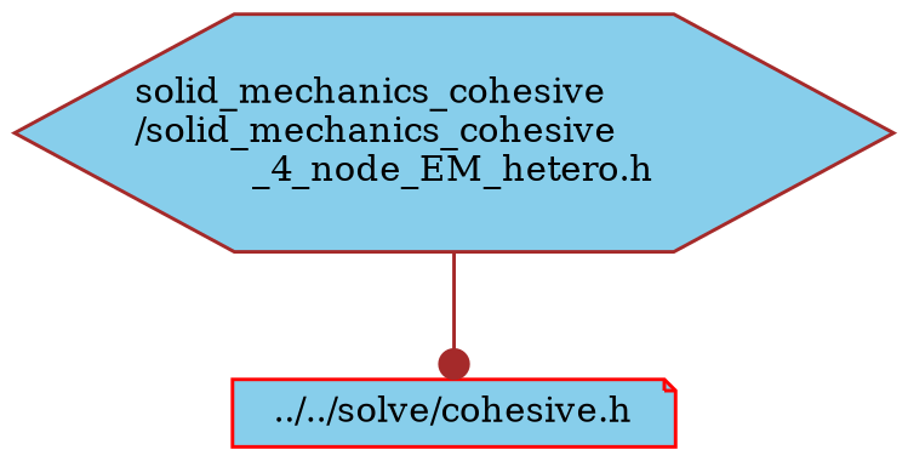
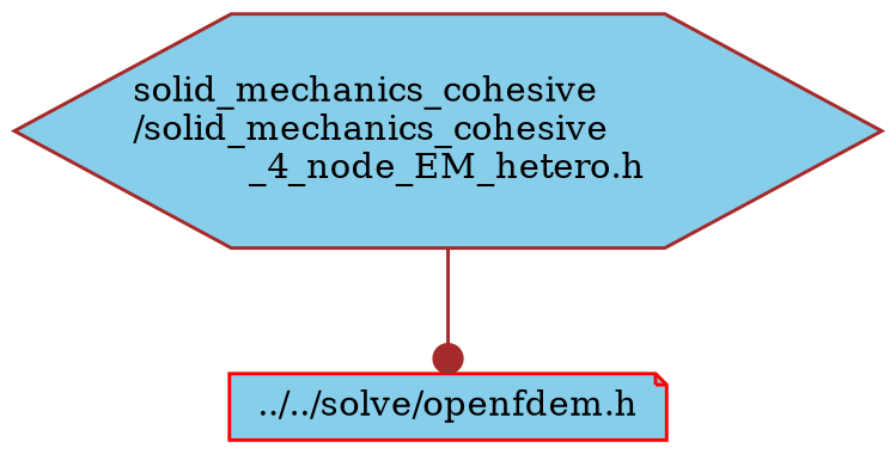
  digraph {
    fontname="DejaVu Serif"
    node [fillcolor=skyblue fontname="DejaVu Serif" fontsize=10 style=filled]
    n1 [color=brown fontcolor=black height=0.2 label="solid_mechanics_cohesive\l/solid_mechanics_cohesive\l_4_node_EM_hetero.h" shape=hexagon width=0.4]
-   n2 [color=red height=0.2 label="../../solve/cohesive.h" shape=note width=0.4]
+   n2 [color=red height=0.2 label="../../solve/openfdem.h" shape=note width=0.4]
    n1 -> n2 [color=brown fontname="DejaVu Serif" fontsize=10 labelfontname=Helvetica labelfontsize=10 style=solid arrowhead=dot]
  }
